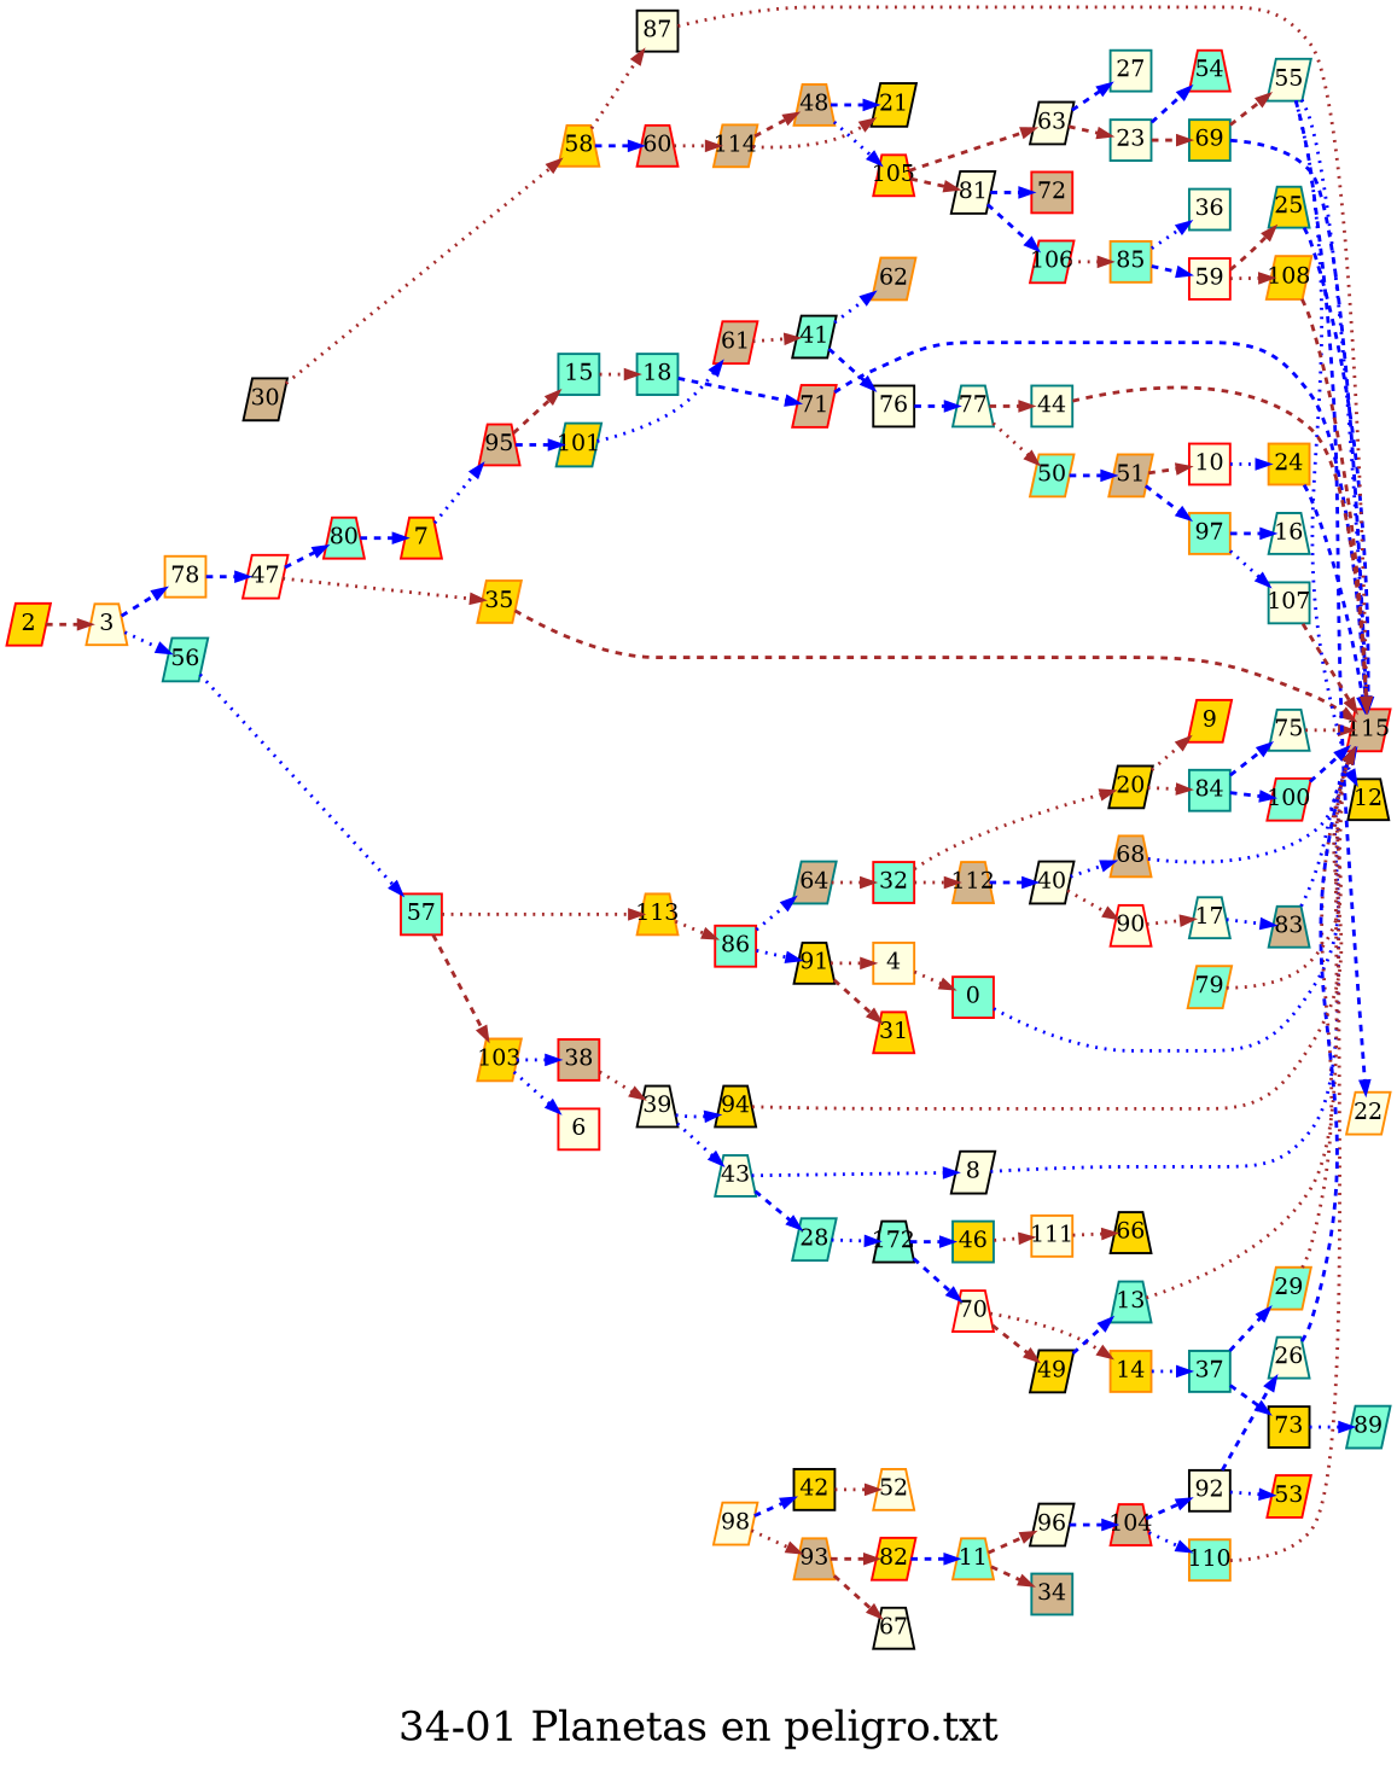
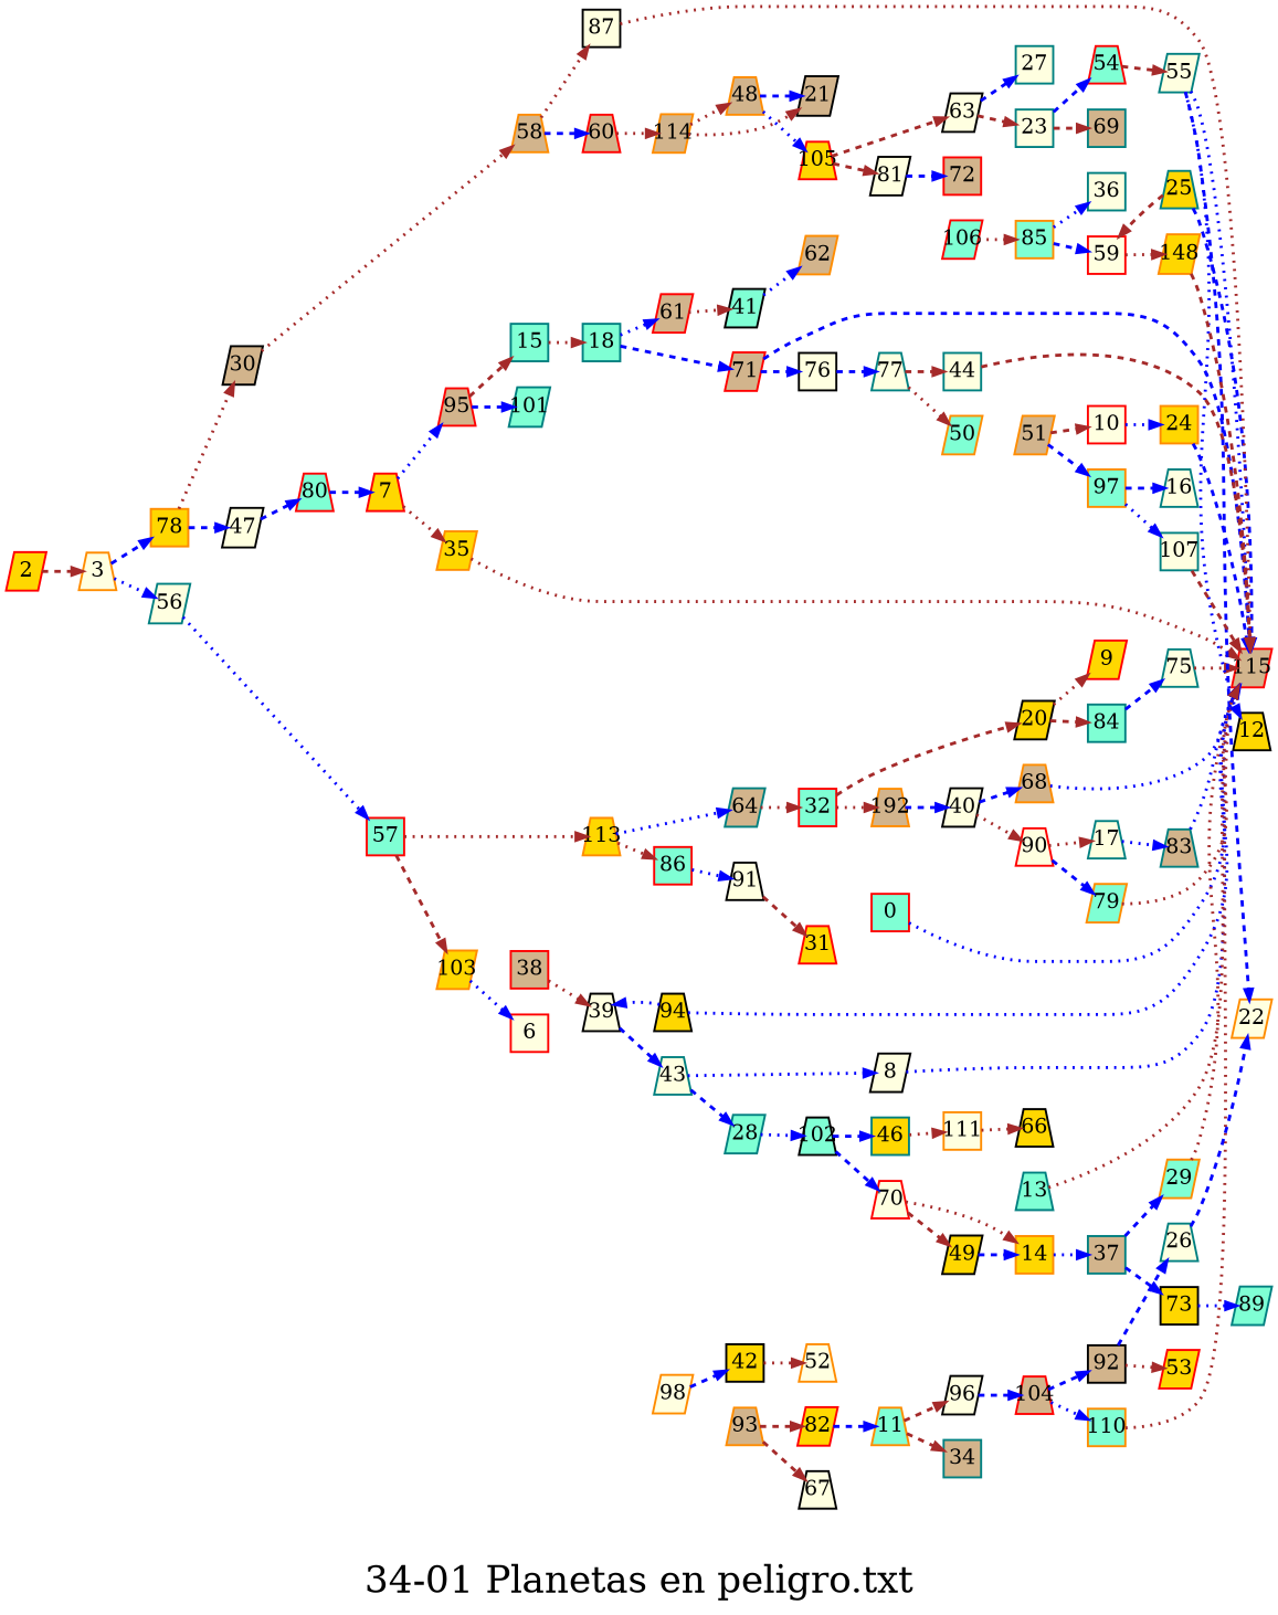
  digraph {
    fontsize=36
    label="34-01 Planetas en peligro.txt"
    nodesep=0.35
    ordering=out
    rankdir=LR
    ranksep=0.45
    node [color=red fillcolor=lightyellow fixedsize=true fontsize=20 labelfloat=true margin="0,0" penwidth=2 regular=true shape=parallelogram style=filled]
    edge [color=blue fontsize=12 labelfloat=true penwidth=3 style=dotted]
    2 [fillcolor=gold]
    3 [color=darkorange shape=trapezium]
-   78 [color=darkorange shape=box]
-   56 [color=teal fillcolor=aquamarine]
+   78 [color=darkorange fillcolor=gold shape=box]
+   56 [color=teal]
    30 [color=black fillcolor=tan]
-   47
+   47 [color=black]
    57 [fillcolor=aquamarine shape=box]
-   58 [color=darkorange fillcolor=gold shape=trapezium]
+   58 [color=darkorange fillcolor=tan shape=trapezium]
    80 [fillcolor=aquamarine shape=trapezium]
    113 [color=darkorange fillcolor=gold shape=trapezium]
    103 [color=darkorange fillcolor=gold]
-   4 [color=darkorange shape=box]
    n13 [fillcolor=aquamarine label=0 shape=box]
    115 [fillcolor=tan]
    7 [fillcolor=gold shape=trapezium]
    95 [fillcolor=tan shape=trapezium]
    35 [color=darkorange fillcolor=gold]
    15 [color=teal fillcolor=aquamarine shape=box]
-   101 [color=teal fillcolor=gold]
+   101 [color=teal fillcolor=aquamarine]
    18 [color=teal fillcolor=aquamarine shape=box]
    8 [color=black]
    10 [shape=box]
    24 [color=darkorange fillcolor=gold shape=box]
    11 [color=darkorange fillcolor=aquamarine shape=trapezium]
    96 [color=black]
    34 [color=teal fillcolor=tan shape=box]
    104 [fillcolor=tan shape=trapezium]
-   92 [color=black shape=box]
+   92 [color=black fillcolor=tan shape=box]
    110 [color=darkorange fillcolor=aquamarine shape=box]
    12 [color=black fillcolor=gold shape=trapezium]
    13 [color=teal fillcolor=aquamarine shape=trapezium]
    14 [color=darkorange fillcolor=gold shape=box]
-   37 [color=teal fillcolor=aquamarine shape=box]
+   37 [color=teal fillcolor=tan shape=box]
    29 [color=darkorange fillcolor=aquamarine]
    73 [color=black fillcolor=gold shape=box]
    89 [color=teal fillcolor=aquamarine]
    61 [fillcolor=tan]
    71 [fillcolor=tan]
    41 [color=black fillcolor=aquamarine]
    17 [color=teal shape=trapezium]
    83 [color=teal fillcolor=tan shape=trapezium]
    62 [color=darkorange fillcolor=tan]
    76 [color=black shape=box]
    20 [color=black fillcolor=gold]
    9 [fillcolor=gold]
    84 [color=teal fillcolor=aquamarine shape=box]
    75 [color=teal shape=trapezium]
-   100 [fillcolor=aquamarine]
    23 [color=teal shape=box]
    54 [fillcolor=aquamarine shape=trapezium]
-   69 [color=teal fillcolor=gold shape=box]
+   69 [color=teal fillcolor=tan shape=box]
    55 [color=teal]
    22 [color=darkorange]
    25 [color=teal fillcolor=gold shape=trapezium]
    26 [color=teal shape=trapezium]
    28 [color=teal fillcolor=aquamarine]
-   102 [color=black fillcolor=aquamarine shape=trapezium label=172]
+   102 [color=black fillcolor=aquamarine shape=trapezium]
    46 [color=teal fillcolor=gold shape=box]
    70 [shape=trapezium]
    111 [color=darkorange shape=box]
    49 [color=black fillcolor=gold]
    87 [color=black shape=box]
    60 [fillcolor=tan shape=trapezium]
    114 [color=darkorange fillcolor=tan]
    32 [fillcolor=aquamarine shape=box]
-   112 [color=darkorange fillcolor=tan shape=trapezium]
+   112 [color=darkorange fillcolor=tan shape=trapezium label=192]
    40 [color=black]
    68 [color=darkorange fillcolor=tan shape=trapezium]
    90 [shape=trapezium]
    38 [fillcolor=tan shape=box]
    39 [color=black shape=trapezium]
    94 [color=black fillcolor=gold shape=trapezium]
    43 [color=teal shape=trapezium]
    79 [color=darkorange fillcolor=aquamarine]
    77 [color=teal shape=trapezium]
    44 [color=teal shape=box]
    50 [color=darkorange fillcolor=aquamarine]
    42 [color=black fillcolor=gold shape=box]
    52 [color=darkorange shape=trapezium]
    66 [color=black fillcolor=gold shape=trapezium]
    98 [color=darkorange]
    93 [color=darkorange fillcolor=tan shape=trapezium]
    48 [color=darkorange fillcolor=tan shape=trapezium]
-   21 [color=black fillcolor=gold]
+   21 [color=black fillcolor=tan]
    105 [fillcolor=gold shape=trapezium]
    63 [color=black]
    81 [color=black]
    27 [color=teal shape=box]
    106 [fillcolor=aquamarine]
    72 [fillcolor=tan shape=box]
    51 [color=darkorange fillcolor=tan]
    97 [color=darkorange fillcolor=aquamarine shape=box]
    16 [color=teal shape=trapezium]
    107 [color=teal shape=box]
    64 [color=teal fillcolor=tan]
    86 [fillcolor=aquamarine shape=box]
    6 [shape=box]
-   91 [color=black fillcolor=gold shape=trapezium]
+   91 [color=black shape=trapezium]
    59 [shape=box]
-   108 [color=darkorange fillcolor=gold]
+   108 [color=darkorange fillcolor=gold label=148]
    85 [color=darkorange fillcolor=aquamarine shape=box]
    36 [color=teal shape=box]
    82 [fillcolor=gold]
    31 [fillcolor=gold shape=trapezium]
    53 [fillcolor=gold]
    67 [color=black shape=trapezium]
    2 -> 3 [color=brown style=dashed]
    3 -> 78 [style=dashed]
    3 -> 56
+   78 -> 30 [color=brown]
    78 -> 47 [style=dashed]
    56 -> 57
    30 -> 58 [color=brown]
    47 -> 80 [style=dashed]
    57 -> 113 [color=brown]
    57 -> 103 [color=brown style=dashed]
    58 -> 87 [color=brown]
    58 -> 60 [style=dashed]
    80 -> 7 [style=dashed]
-   86 -> 64
+   113 -> 64
    113 -> 86 [color=brown]
-   103 -> 38
    103 -> 6
-   4 -> n13 [color=brown]
    n13 -> 115
    7 -> 95
-   47 -> 35 [color=brown]
+   7 -> 35 [color=brown]
    95 -> 15 [color=brown style=dashed]
    95 -> 101 [style=dashed]
-   35 -> 115 [color=brown style=dashed]
+   35 -> 115 [color=brown]
    15 -> 18 [color=brown]
-   101 -> 61
+   18 -> 61
    18 -> 71 [style=dashed]
    8 -> 115
    10 -> 24
    24 -> 115 [style=dashed]
    11 -> 96 [color=brown style=dashed]
    11 -> 34 [color=brown style=dashed]
    96 -> 104 [style=dashed]
    104 -> 92 [style=dashed]
    104 -> 110
    92 -> 26 [style=dashed]
-   92 -> 53
+   92 -> 53 [color=brown]
    110 -> 115 [color=brown]
    13 -> 115 [color=brown]
    14 -> 37
    37 -> 29 [style=dashed]
    37 -> 73 [style=dashed]
    29 -> 115 [color=brown]
    73 -> 89
    61 -> 41 [color=brown]
    71 -> 115 [style=dashed]
    41 -> 62
-   41 -> 76 [style=dashed]
+   71 -> 76 [style=dashed]
    17 -> 83
    83 -> 115
    76 -> 77 [style=dashed]
    20 -> 9 [color=brown]
-   20 -> 84 [color=brown]
+   20 -> 84 [color=brown style=dashed]
    84 -> 75 [style=dashed]
-   84 -> 100 [style=dashed]
    75 -> 115 [color=brown]
-   100 -> 115 [style=dashed]
    23 -> 54 [style=dashed]
    23 -> 69 [color=brown style=dashed]
-   69 -> 55 [color=brown style=dashed]
-   69 -> 115 [style=dashed]
+   54 -> 55 [color=brown style=dashed]
    55 -> 115
    55 -> 12
    55 -> 22 [style=dashed]
    25 -> 115 [style=dashed]
-   26 -> 115 [style=dashed]
+   26 -> 22 [style=dashed]
    28 -> 102
    102 -> 46 [style=dashed]
    102 -> 70 [style=dashed]
    46 -> 111 [color=brown]
    70 -> 14 [color=brown]
    70 -> 49 [color=brown style=dashed]
    111 -> 66 [color=brown]
-   49 -> 13 [style=dashed]
+   49 -> 14 [style=dashed]
    87 -> 115 [color=brown]
    60 -> 114 [color=brown]
-   114 -> 48 [color=brown style=dashed]
+   114 -> 48 [color=brown]
    114 -> 21 [color=brown]
-   32 -> 20 [color=brown]
+   32 -> 20 [color=brown style=dashed]
    32 -> 112 [color=brown]
    112 -> 40 [style=dashed]
-   40 -> 68
+   40 -> 68 [style=dashed]
    40 -> 90 [color=brown]
    68 -> 115
    90 -> 17 [color=brown]
+   90 -> 79 [style=dashed]
    38 -> 39 [color=brown]
-   39 -> 94
-   39 -> 43
-   94 -> 115 [color=brown]
+   94 -> 39
+   39 -> 43 [style=dashed]
+   94 -> 115
    43 -> 8
    43 -> 28 [style=dashed]
    79 -> 115 [color=brown]
    77 -> 44 [color=brown style=dashed]
    77 -> 50 [color=brown]
    44 -> 115 [color=brown style=dashed]
-   50 -> 51 [style=dashed]
    42 -> 52 [color=brown]
    98 -> 42 [style=dashed]
-   98 -> 93 [color=brown]
    93 -> 82 [color=brown style=dashed]
    93 -> 67 [color=brown style=dashed]
    48 -> 21 [style=dashed]
    48 -> 105
    105 -> 63 [color=brown style=dashed]
    105 -> 81 [color=brown style=dashed]
    63 -> 23 [color=brown style=dashed]
    63 -> 27 [style=dashed]
-   81 -> 106 [style=dashed]
    81 -> 72 [style=dashed]
    106 -> 85 [color=brown]
    51 -> 10 [color=brown style=dashed]
    51 -> 97 [style=dashed]
    97 -> 16 [style=dashed]
    97 -> 107
    107 -> 115 [color=brown style=dashed]
    64 -> 32 [color=brown]
    86 -> 91
-   91 -> 4 [color=brown]
    91 -> 31 [color=brown style=dashed]
-   59 -> 25 [color=brown style=dashed]
+   25 -> 59 [color=brown style=dashed]
    59 -> 108 [color=brown]
    108 -> 115 [color=brown style=dashed]
    85 -> 59 [style=dashed]
    85 -> 36
    82 -> 11 [style=dashed]
  }
